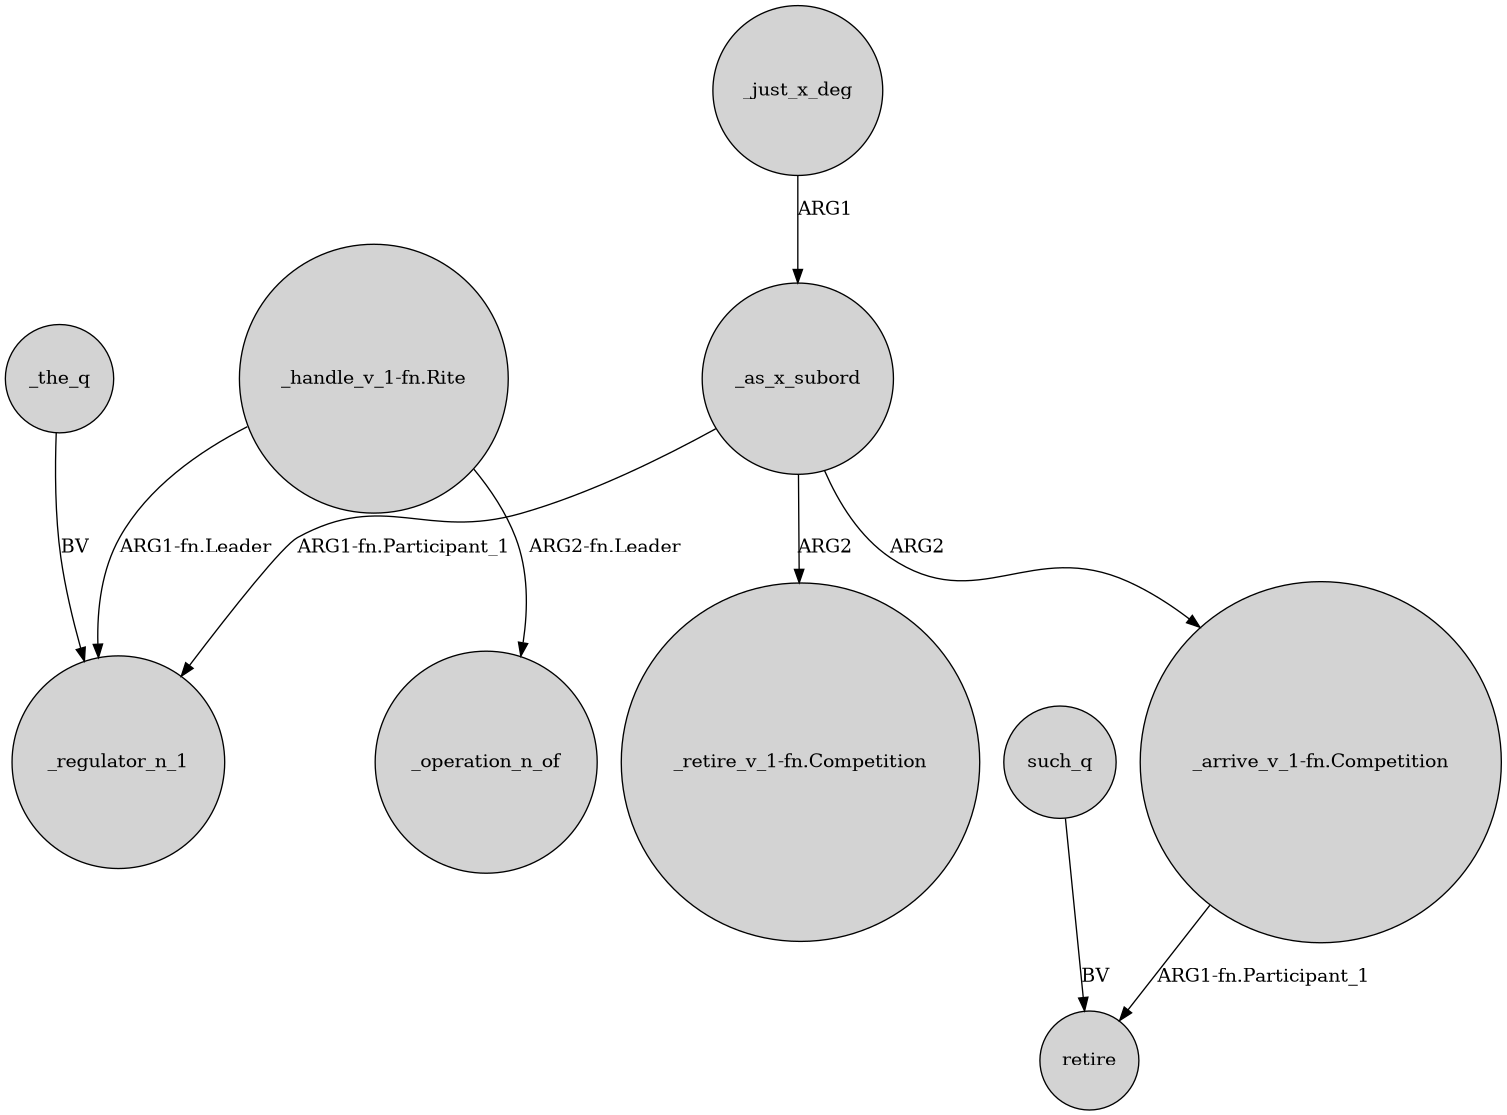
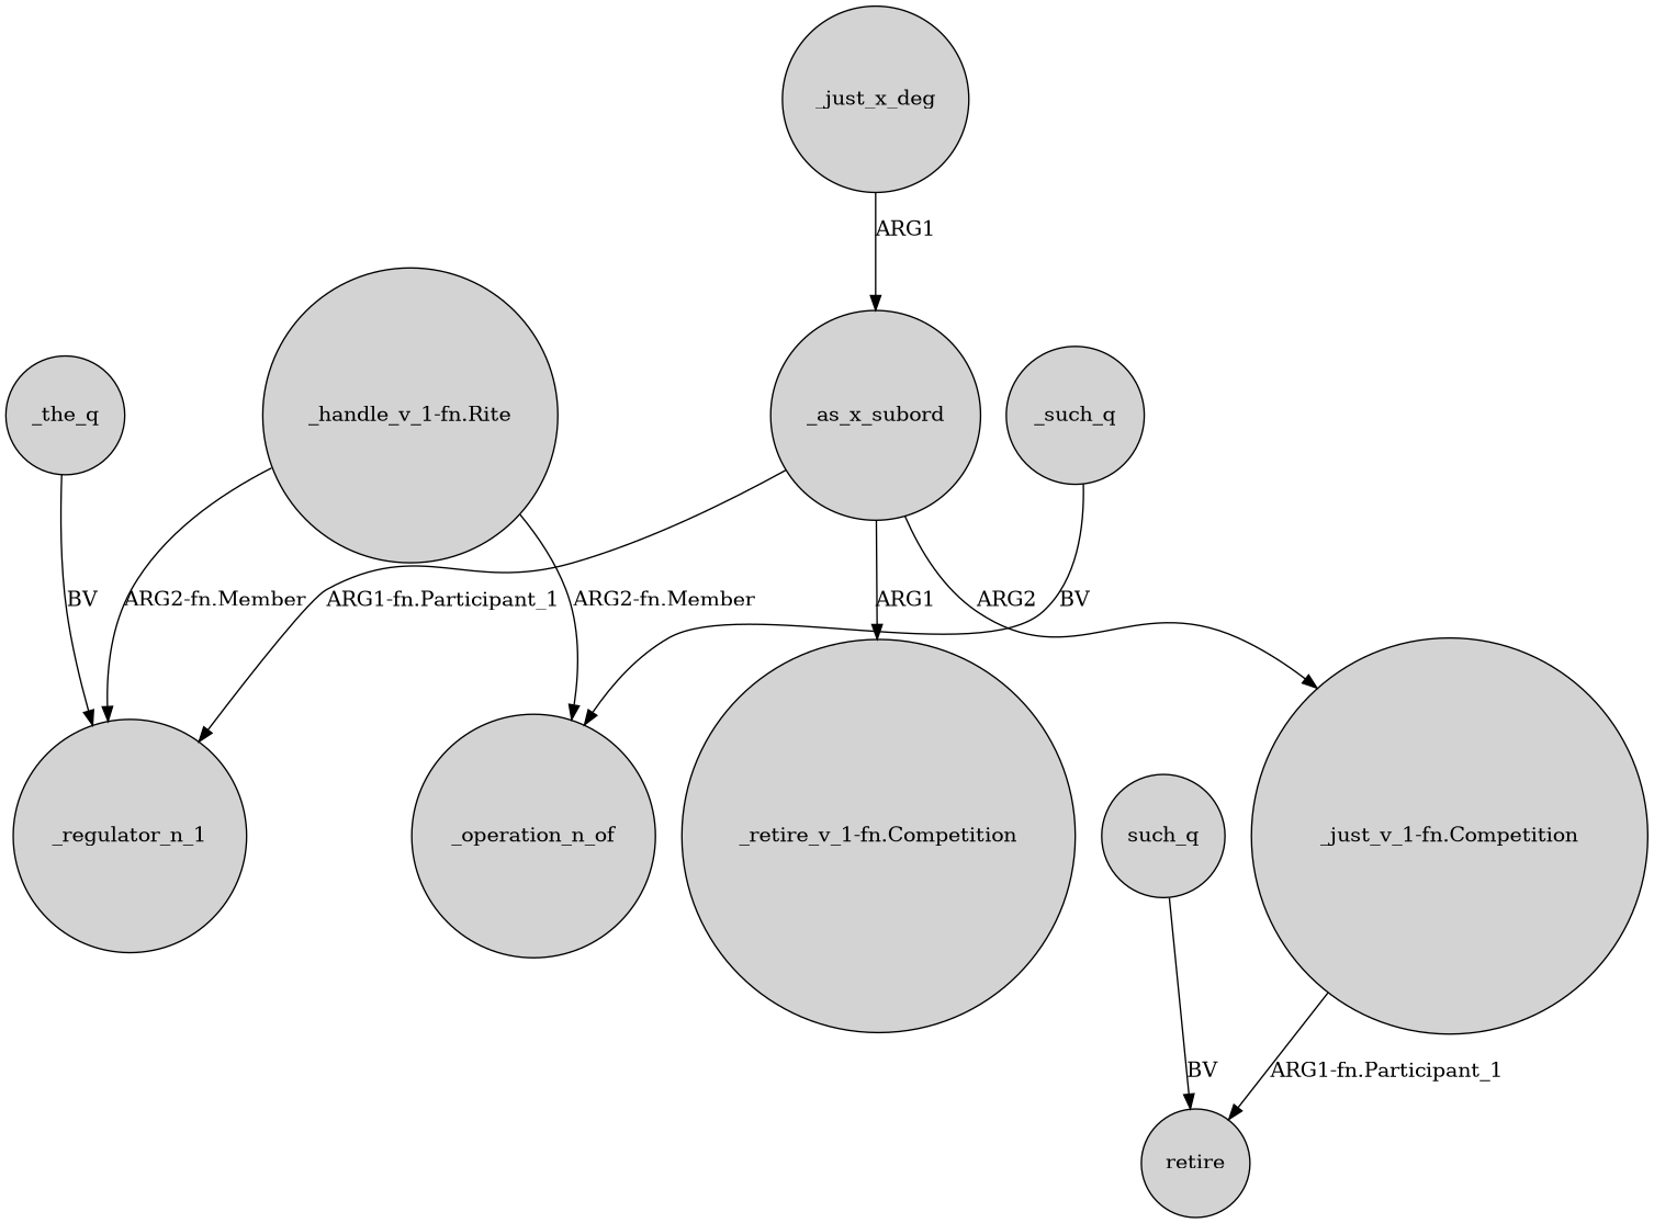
  digraph {
    node [shape=circle style=filled]
    "_handle_v_1-fn.Rite"
    _regulator_n_1
    _operation_n_of
+   _such_q
    _just_x_deg
    _as_x_subord
    "_retire_v_1-fn.Competition"
-   "_arrive_v_1-fn.Competition"
+   "_arrive_v_1-fn.Competition" [label="_just_v_1-fn.Competition"]
    n9 [label=retire]
    n10 [label=such_q]
    _the_q
-   "_handle_v_1-fn.Rite" -> _regulator_n_1 [label="ARG1-fn.Leader"]
-   "_handle_v_1-fn.Rite" -> _operation_n_of [label="ARG2-fn.Leader"]
+   "_handle_v_1-fn.Rite" -> _regulator_n_1 [label="ARG2-fn.Member"]
+   "_handle_v_1-fn.Rite" -> _operation_n_of [label="ARG2-fn.Member"]
+   _such_q -> _operation_n_of [label=BV]
    _just_x_deg -> _as_x_subord [label=ARG1]
    _as_x_subord -> _regulator_n_1 [label="ARG1-fn.Participant_1"]
-   _as_x_subord -> "_retire_v_1-fn.Competition" [label=ARG2]
+   _as_x_subord -> "_retire_v_1-fn.Competition" [label=ARG1]
    _as_x_subord -> "_arrive_v_1-fn.Competition" [label=ARG2]
    "_arrive_v_1-fn.Competition" -> n9 [label="ARG1-fn.Participant_1"]
    n10 -> n9 [label=BV]
    _the_q -> _regulator_n_1 [label=BV]
  }
